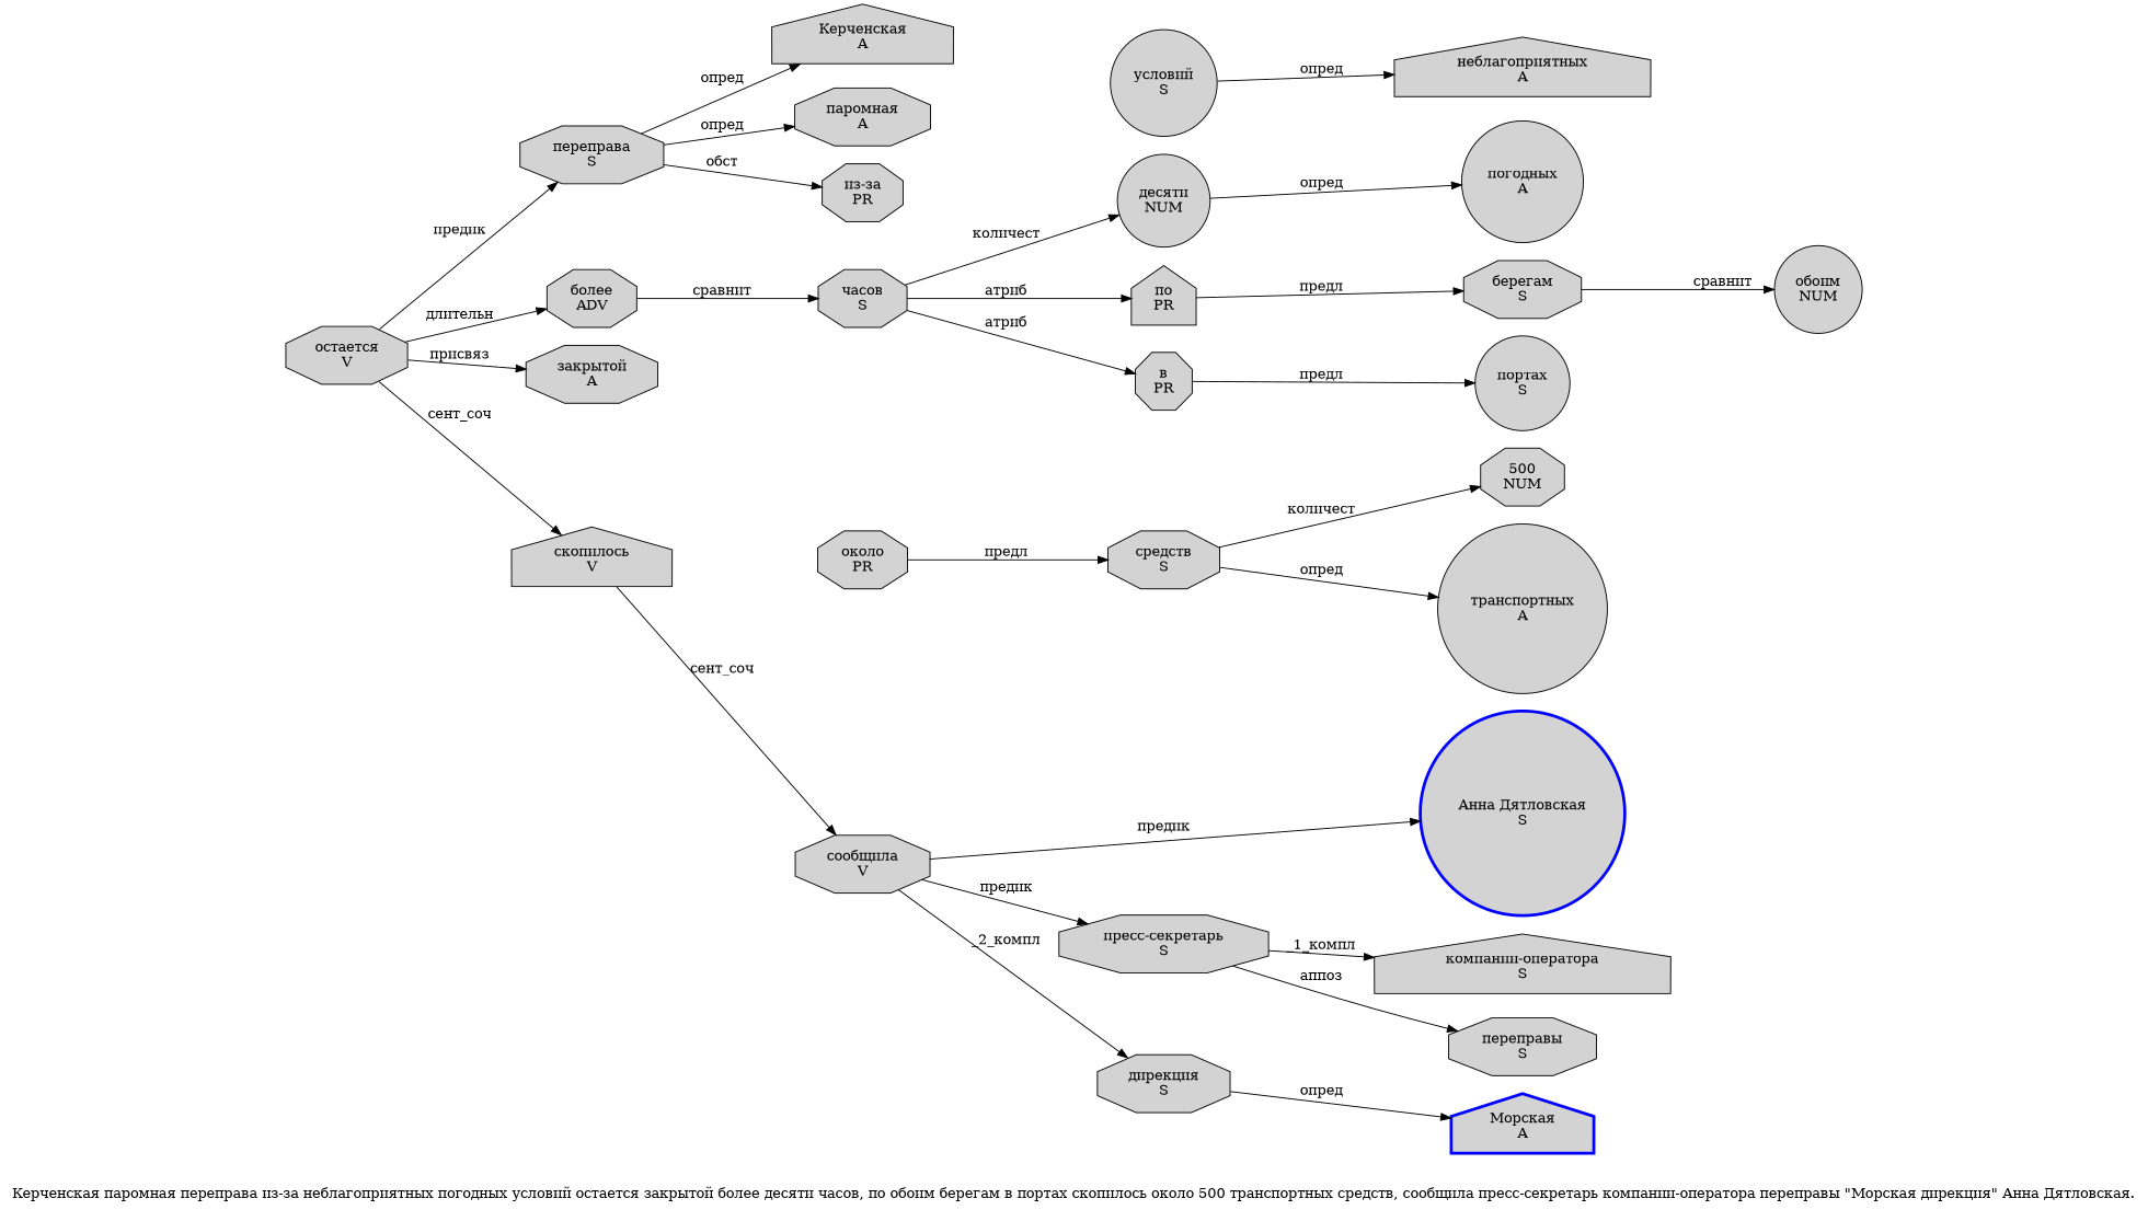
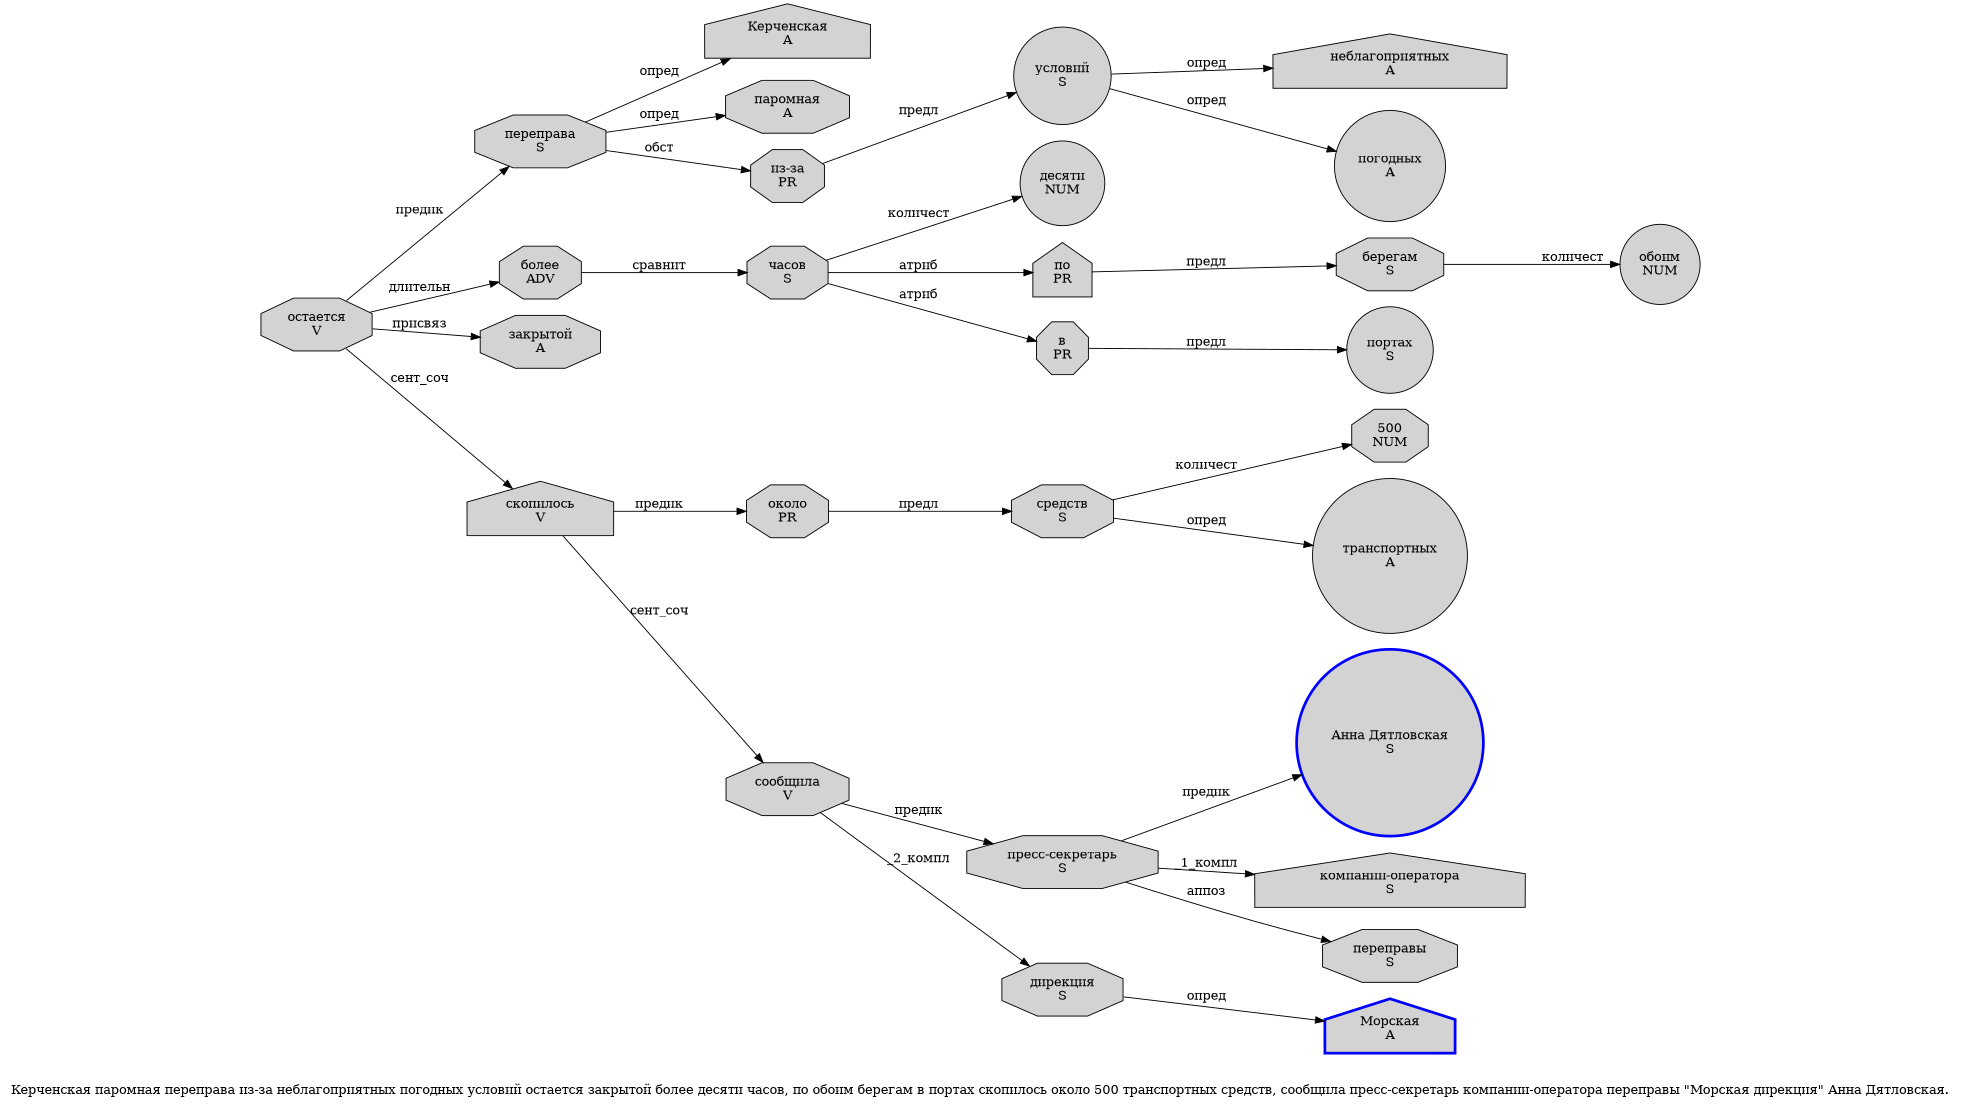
  digraph {
    label="Керченская паромная переправа из-за неблагоприятных погодных условий остается закрытой более десяти часов, по обоим берегам в портах скопилось около 500 транспортных средств, сообщила пресс-секретарь компании-оператора переправы \"Морская дирекция\" Анна Дятловская."
    rankdir=LR
    node [fillcolor=lightgray penwidth=1 shape=octagon style=filled]
    n1 [label="Керченская\nA" shape=house]
    n2 [label="паромная\nA"]
    n3 [label="переправа\nS"]
    n4 [label="из-за\nPR"]
    n5 [label="условий\nS" shape=circle]
    n6 [label="неблагоприятных\nA" shape=house]
    n7 [label="погодных\nA" shape=circle]
    n8 [label="остается\nV"]
    n9 [label="закрытой\nA"]
    n10 [label="более\nADV"]
    n11 [label="скопилось\nV" shape=house]
    n12 [label="часов\nS"]
    n13 [label="около\nPR"]
    n14 [label="сообщила\nV"]
    n15 [label="десяти\nNUM" shape=circle]
    n16 [label="по\nPR" shape=house]
    n17 [label="в\nPR"]
    n18 [label="берегам\nS"]
    n19 [label="портах\nS" shape=circle]
    n20 [label="обоим\nNUM" shape=circle]
    n21 [label="средств\nS"]
    n22 [label="пресс-секретарь\nS"]
    n23 [label="дирекция\nS"]
    n24 [color=blue label="Анна Дятловская\nS" penwidth=3 shape=circle]
    n25 [label="500\nNUM"]
    n26 [label="транспортных\nA" shape=circle]
    n27 [label="компании-оператора\nS" shape=house]
    n28 [label="переправы\nS"]
    n29 [color=blue label="Морская\nA" penwidth=3 shape=house]
    n3 -> n1 [label="опред"]
    n3 -> n2 [label="опред"]
    n3 -> n4 [label="обст"]
+   n4 -> n5 [label="предл"]
    n5 -> n6 [label="опред"]
-   n15 -> n7 [label="опред"]
+   n5 -> n7 [label="опред"]
    n8 -> n3 [label="предик"]
    n8 -> n9 [label="присвяз"]
    n8 -> n10 [label="длительн"]
    n8 -> n11 [label="сент_соч"]
    n10 -> n12 [label="сравнит"]
+   n11 -> n13 [label="предик"]
    n11 -> n14 [label="сент_соч"]
    n12 -> n15 [label="количест"]
    n12 -> n16 [label="атриб"]
    n12 -> n17 [label="атриб"]
    n13 -> n21 [label="предл"]
    n14 -> n22 [label="предик"]
    n14 -> n23 [label="_2_компл"]
-   n14 -> n24 [label="предик"]
+   n22 -> n24 [label="предик"]
    n16 -> n18 [label="предл"]
    n17 -> n19 [label="предл"]
-   n18 -> n20 [label="сравнит"]
+   n18 -> n20 [label="количест"]
    n21 -> n25 [label="количест"]
    n21 -> n26 [label="опред"]
    n22 -> n27 [label="_1_компл"]
    n22 -> n28 [label="аппоз"]
    n23 -> n29 [label="опред"]
  }
